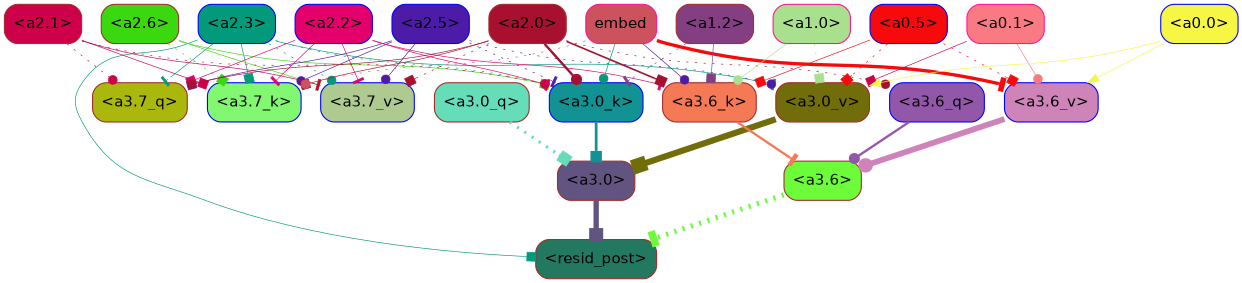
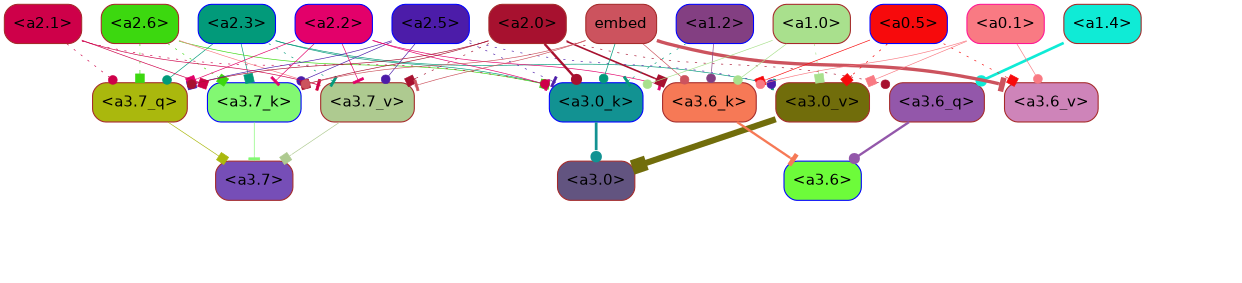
  strict digraph {
    splines=true
    node [color=brown fontname=Helvetica shape=box style="filled, rounded"]
    edge [arrowhead=box color="#029a7a" penwidth=0.6 style=solid]
-   "<resid_post>" [fillcolor="#227960"]
-   "<a3.6>" [fillcolor="#6dfc3a"]
+   "<a3.7>" [fillcolor="#764eb7"]
+   "<a3.6>" [color=blue fillcolor="#6dfc3a"]
    "<a3.0>" [fillcolor="#625480"]
    "<a2.3>" [color=blue fillcolor="#029a7a"]
    "<a3.7_q>" [fillcolor="#aab80d"]
    "<a3.7_k>" [color=blue fillcolor="#82f872"]
    "<a3.0_k>" [color=blue fillcolor="#129292"]
-   "<a3.7_v>" [color=blue fillcolor="#aeca90"]
+   "<a3.7_v>" [fillcolor="#aeca90"]
    "<a3.0_v>" [fillcolor="#716d0b"]
-   "<a3.6_q>" [color=blue fillcolor="#9357aa"]
-   "<a3.0_q>" [fillcolor="#65ddb8"]
+   "<a3.6_q>" [fillcolor="#9357aa"]
    "<a3.6_k>" [fillcolor="#f67956"]
-   "<a3.6_v>" [color=blue fillcolor="#ce84b9"]
+   "<a3.6_v>" [fillcolor="#ce84b9"]
    "<a2.6>" [fillcolor="#3cd80f"]
    "<a2.5>" [color=blue fillcolor="#4c1ca9"]
    "<a2.2>" [color=blue fillcolor="#e3006a"]
    "<a2.1>" [fillcolor="#ce0049"]
    "<a2.0>" [fillcolor="#a7112f"]
-   embed [color=deeppink fillcolor="#cc535e"]
-   "<a1.2>" [fillcolor="#833f82"]
-   "<a1.0>" [color=deeppink fillcolor="#a9e08d"]
+   "<a1.4>" [fillcolor="#0febd6"]
+   embed [fillcolor="#cc535e"]
+   "<a1.2>" [color=blue fillcolor="#833f82"]
+   "<a1.0>" [fillcolor="#a9e08d"]
    "<a0.5>" [color=blue fillcolor="#f70a0c"]
    "<a0.1>" [color=deeppink fillcolor="#f97a83"]
-   "<a0.0>" [color=blue fillcolor="#f6f744"]
-   "<a3.6>" -> "<resid_post>" [arrowhead=tee color="#6dfc3a" penwidth=4.7534414529800415 style=dotted]
-   "<a3.0>" -> "<resid_post>" [color="#625480" penwidth=4.898576855659485]
-   "<a2.3>" -> "<resid_post>" [style=bold]
-   "<a2.3>" -> "<a3.7_q>" [arrowhead=tee]
+   "<a2.3>" -> "<a3.7_q>" [arrowhead=dot]
    "<a2.3>" -> "<a3.7_k>"
-   "<a2.3>" -> "<a3.0_k>" [arrowhead=dot style=dotted]
-   "<a2.3>" -> "<a3.7_v>" [arrowhead=dot style=dotted]
+   "<a2.3>" -> "<a3.0_k>" [arrowhead=dot style=bold]
+   "<a2.3>" -> "<a3.7_v>" [arrowhead=tee style=dotted]
    "<a2.3>" -> "<a3.0_v>" [arrowhead=tee]
-   "<a3.0_k>" -> "<a3.0>" [color="#129292" penwidth=2.520303964614868]
+   "<a3.7_q>" -> "<a3.7>" [color="#aab80d"]
+   "<a3.7_k>" -> "<a3.7>" [arrowhead=tee color="#82f872"]
+   "<a3.0_k>" -> "<a3.0>" [arrowhead=dot color="#129292" penwidth=2.520303964614868]
+   "<a3.7_v>" -> "<a3.7>" [color="#aeca90"]
    "<a3.0_v>" -> "<a3.0>" [color="#716d0b" penwidth=5.680712580680847]
    "<a3.6_q>" -> "<a3.6>" [arrowhead=dot color="#9357aa" penwidth=2.160832464694977 style=bold]
-   "<a3.0_q>" -> "<a3.0>" [color="#65ddb8" penwidth=2.870753765106201 style=dotted]
    "<a3.6_k>" -> "<a3.6>" [arrowhead=tee color="#f67956" penwidth=2.13908451795578]
-   "<a3.6_v>" -> "<a3.6>" [arrowhead=dot color="#ce84b9" penwidth=5.297133803367615]
+   "<a2.6>" -> "<a3.7_q>" [color="#3cd80f" style=dotted]
    "<a2.6>" -> "<a3.7_k>" [color="#3cd80f" style=dotted]
    "<a2.6>" -> "<a3.0_k>" [color="#3cd80f" style=bold]
-   "<a2.6>" -> "<a3.7_v>" [arrowhead=tee color="#3cd80f" style=bold]
+   "<a2.6>" -> "<a3.7_v>" [arrowhead=tee color="#f97a83" style=bold]
    "<a2.5>" -> "<a3.7_q>" [color="#4c1ca9"]
    "<a2.5>" -> "<a3.7_k>" [arrowhead=dot color="#4c1ca9"]
    "<a2.5>" -> "<a3.0_k>" [arrowhead=tee color="#4c1ca9" style=dotted]
    "<a2.5>" -> "<a3.7_v>" [arrowhead=dot color="#4c1ca9"]
    "<a2.5>" -> "<a3.0_v>" [arrowhead=dot color="#4c1ca9" style=dotted]
    "<a2.2>" -> "<a3.7_q>" [color="#e3006a"]
    "<a2.2>" -> "<a3.7_k>" [arrowhead=tee color="#e3006a"]
    "<a2.2>" -> "<a3.0_k>" [arrowhead=tee color="#e3006a" style=bold]
    "<a2.2>" -> "<a3.7_v>" [arrowhead=tee color="#e3006a" style=bold]
    "<a2.2>" -> "<a3.6_k>" [arrowhead=tee color="#e3006a" style=bold]
    "<a2.1>" -> "<a3.7_q>" [arrowhead=dot color="#ce0049" style=dotted]
    "<a2.1>" -> "<a3.7_k>" [color="#ce0049" style=bold]
    "<a2.1>" -> "<a3.0_k>" [arrowhead=dot color="#ce0049" style=dotted]
    "<a2.1>" -> "<a3.7_v>" [arrowhead=tee color="#ce0049" style=bold]
    "<a2.0>" -> "<a3.7_q>" [arrowhead=dot color="#a7112f" style=bold]
    "<a2.0>" -> "<a3.7_k>" [color="#a7112f" style=bold]
    "<a2.0>" -> "<a3.0_k>" [arrowhead=dot color="#a7112f" penwidth=2.18752121925354]
    "<a2.0>" -> "<a3.7_v>" [color="#a7112f" style=dotted]
    "<a2.0>" -> "<a3.6_q>" [arrowhead=dot color="#a7112f" style=dotted]
    "<a2.0>" -> "<a3.6_k>" [color="#a7112f" penwidth=1.4957321882247925]
-   embed -> "<a3.7_k>" [arrowhead=dot color="#cc535e" style=dotted]
+   "<a1.4>" -> "<a3.6_q>" [arrowhead=dot color="#0febd6" penwidth=2.4829938411712646]
+   embed -> "<a3.7_k>" [arrowhead=dot color="#cc535e"]
    embed -> "<a3.0_k>" [arrowhead=dot penwidth=0.6394047290086746]
-   embed -> "<a3.6_k>" [arrowhead=dot color="#4c1ca9" style=bold]
-   embed -> "<a3.6_v>" [arrowhead=tee color="#f70a0c" penwidth=3.067279100418091 style=bold]
-   "<a1.2>" -> "<a3.0_k>" [arrowhead=tee color="#833f82" style=dotted]
-   "<a1.2>" -> "<a3.6_k>" [color="#833f82"]
+   embed -> "<a3.7_v>" [arrowhead=tee color="#cc535e" style=bold]
+   embed -> "<a3.6_k>" [arrowhead=dot color="#cc535e" style=bold]
+   embed -> "<a3.6_v>" [arrowhead=tee color="#cc535e" penwidth=3.067279100418091 style=bold]
+   "<a1.2>" -> "<a3.0_k>" [arrowhead=tee style=dotted]
+   "<a1.2>" -> "<a3.6_k>" [arrowhead=dot color="#833f82"]
+   "<a1.0>" -> "<a3.0_k>" [arrowhead=dot color="#a9e08d"]
    "<a1.0>" -> "<a3.0_v>" [color="#a9e08d" style=dotted]
    "<a1.0>" -> "<a3.6_k>" [arrowhead=dot color="#a9e08d" style=bold]
    "<a0.5>" -> "<a3.0_v>" [color="#f70a0c" penwidth=0.648682102560997 style=dotted]
    "<a0.5>" -> "<a3.6_k>" [color="#f70a0c" style=bold]
    "<a0.5>" -> "<a3.6_v>" [color="#f70a0c" style=dotted]
-   "<a0.1>" -> "<a3.0_v>" [color="#ce0049" style=bold]
+   "<a0.1>" -> "<a3.0_v>" [color="#f97a83" style=bold]
+   "<a0.1>" -> "<a3.6_k>" [arrowhead=dot color="#f97a83" style=bold]
    "<a0.1>" -> "<a3.6_v>" [arrowhead=dot color="#f97a83" style=bold]
-   "<a0.0>" -> "<a3.0_v>" [color="#f6f744" arrowhead="" style=""]
-   "<a0.0>" -> "<a3.6_v>" [color="#f6f744" arrowhead="" style=""]
  }
